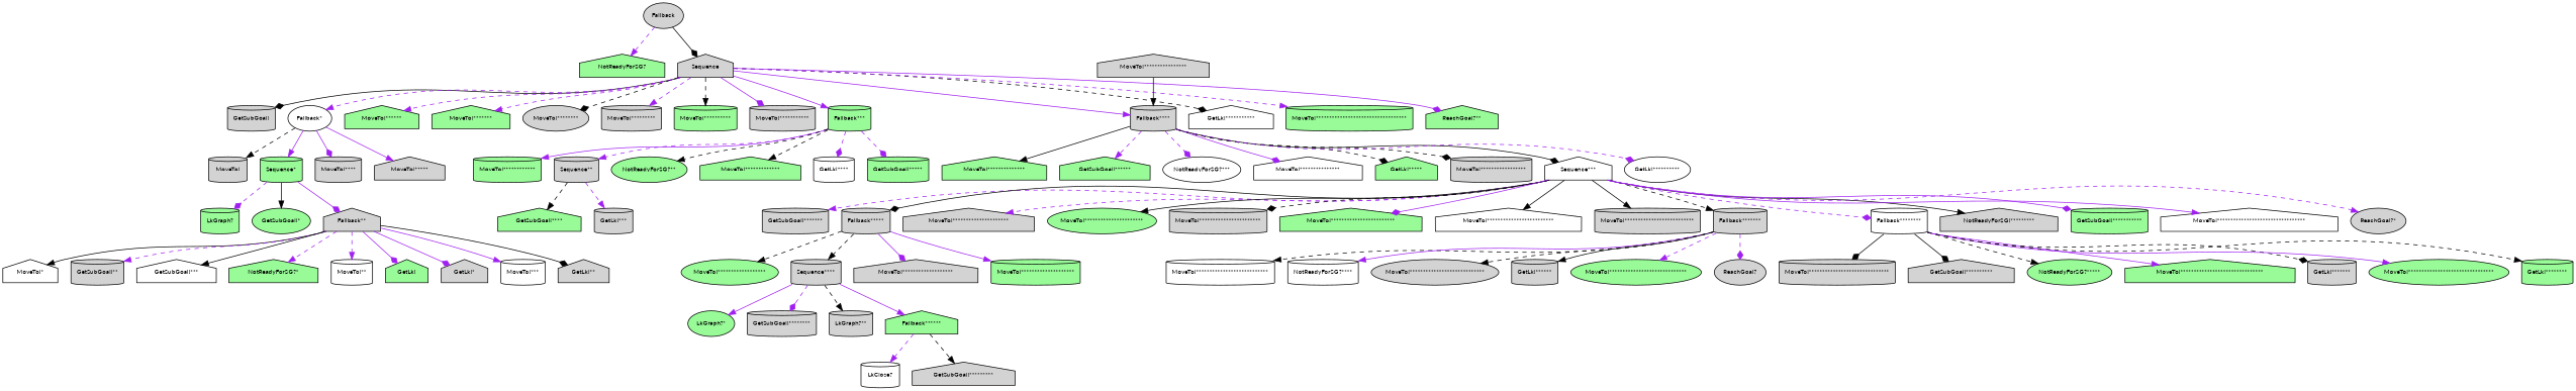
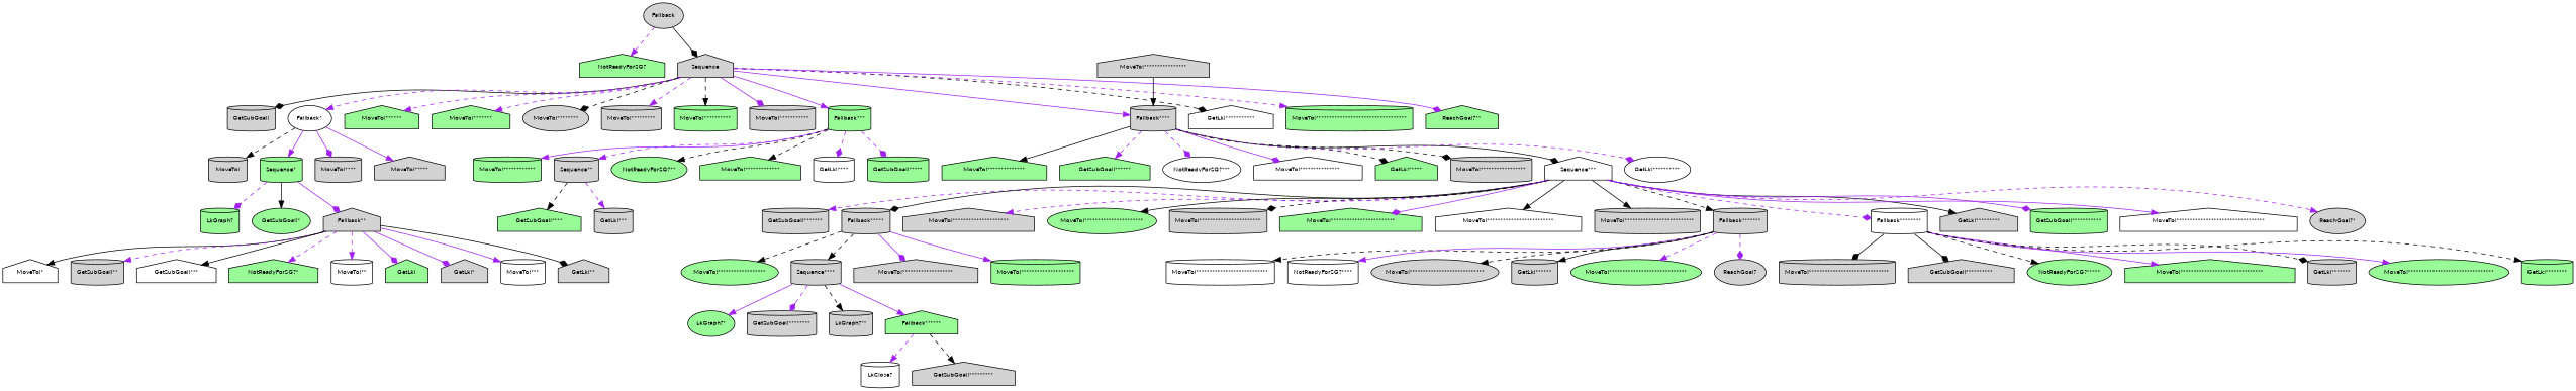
  digraph {
    fontname=Lato
    ordering=out
    node [fillcolor=lightgrey fontcolor=black fontname=Lato fontsize=9 shape=cylinder style=filled]
    edge [arrowhead=normal color=purple fontname=Lato style=dashed]
    n1 [label=Fallback shape=ellipse]
    n2 [fillcolor=palegreen label="NotReadyForSG?" shape=house]
    n3 [label=Sequence shape=house]
    n4 [label="GetSubGoal!"]
    n5 [fillcolor=white label="Fallback*" shape=ellipse]
    n6 [fillcolor=palegreen label="MoveTo!******" shape=house]
    n7 [fillcolor=palegreen label="MoveTo!*******" shape=house]
    n8 [label="MoveTo!********" shape=ellipse]
    n9 [label="MoveTo!*********"]
    n10 [fillcolor=palegreen label="MoveTo!**********"]
    n11 [label="MoveTo!***********"]
    n12 [fillcolor=palegreen label="Fallback***"]
    n13 [label="Fallback****"]
    n14 [fillcolor=white label="GetLk!***********" shape=house]
    n15 [fillcolor=palegreen label="MoveTo!**********************************"]
    n16 [fillcolor=palegreen label="ReachGoal?**" shape=house]
    n17 [label="MoveTo!"]
    n18 [fillcolor=palegreen label="Sequence*"]
    n19 [label="MoveTo!****"]
    n20 [label="MoveTo!*****" shape=house]
    n21 [fillcolor=palegreen label="MoveTo!************"]
    n22 [label="Sequence**"]
    n23 [fillcolor=palegreen label="NotReadyForSG?**" shape=ellipse]
    n24 [fillcolor=palegreen label="MoveTo!*************" shape=house]
    n25 [fillcolor=white label="GetLk!****"]
    n26 [fillcolor=palegreen label="GetSubGoal!*****"]
    n27 [fillcolor=palegreen label="MoveTo!**************" shape=house]
    n28 [fillcolor=palegreen label="GetSubGoal!******" shape=house]
    n29 [fillcolor=white label="NotReadyForSG?***" shape=ellipse]
    n30 [fillcolor=white label="MoveTo!***************" shape=house]
    n31 [fillcolor=palegreen label="GetLk!*****" shape=house]
    n32 [label="MoveTo!*****************"]
    n33 [fillcolor=white label="Sequence***" shape=house]
    n34 [fillcolor=white label="GetLk!**********" shape=ellipse]
    n35 [fillcolor=palegreen label="LkGraph?"]
    n36 [fillcolor=palegreen label="GetSubGoal!*" shape=ellipse]
    n37 [label="Fallback**" shape=house]
    n38 [fillcolor=white label="MoveTo!*" shape=house]
    n39 [label="GetSubGoal!**"]
    n40 [fillcolor=white label="GetSubGoal!***" shape=house]
    n41 [fillcolor=palegreen label="NotReadyForSG?*" shape=house]
    n42 [fillcolor=white label="MoveTo!**"]
    n43 [fillcolor=palegreen label="GetLk!" shape=house]
    n44 [label="GetLk!*" shape=house]
    n45 [fillcolor=white label="MoveTo!***"]
    n46 [label="GetLk!**" shape=house]
    n47 [fillcolor=palegreen label="GetSubGoal!****" shape=house]
    n48 [label="GetLk!***"]
    n49 [label="MoveTo!****************" shape=house]
    n50 [label="GetSubGoal!*******"]
    n51 [label="Fallback*****"]
    n52 [label="MoveTo!*********************" shape=house]
    n53 [fillcolor=palegreen label="MoveTo!**********************" shape=ellipse]
    n54 [label="MoveTo!***********************"]
    n55 [fillcolor=palegreen label="MoveTo!************************" shape=house]
    n56 [fillcolor=white label="MoveTo!*************************" shape=house]
    n57 [label="MoveTo!**************************"]
    n58 [label="Fallback*******"]
    n59 [fillcolor=white label="Fallback********"]
-   n60 [label="NotReadyForSG!*********" shape=house]
+   n60 [label="GetLk!*********" shape=house]
    n61 [fillcolor=palegreen label="GetSubGoal!***********"]
    n62 [fillcolor=white label="MoveTo!*********************************" shape=house]
    n63 [label="ReachGoal?*" shape=ellipse]
    n64 [fillcolor=palegreen label="MoveTo!******************" shape=ellipse]
    n65 [label="Sequence****"]
    n66 [label="MoveTo!*******************" shape=house]
    n67 [fillcolor=palegreen label="MoveTo!********************"]
    n68 [fillcolor=white label="MoveTo!***************************"]
    n69 [fillcolor=white label="NotReadyForSG?****"]
    n70 [label="MoveTo!****************************" shape=ellipse]
    n71 [label="GetLk!******"]
    n72 [fillcolor=palegreen label="MoveTo!*****************************" shape=ellipse]
    n73 [label="ReachGoal?" shape=ellipse]
    n74 [label="MoveTo!******************************"]
    n75 [label="GetSubGoal!**********" shape=house]
    n76 [fillcolor=palegreen label="NotReadyForSG?*****" shape=ellipse]
    n77 [fillcolor=palegreen label="MoveTo!*******************************" shape=house]
    n78 [label="GetLk!*******"]
    n79 [fillcolor=palegreen label="MoveTo!********************************" shape=ellipse]
    n80 [fillcolor=palegreen label="GetLk!********"]
    n81 [fillcolor=palegreen label="LkGraph?*" shape=ellipse]
    n82 [label="GetSubGoal!********"]
    n83 [label="LkGraph?**"]
    n84 [fillcolor=palegreen label="Fallback******" shape=house]
    n85 [fillcolor=white label="LkClose?"]
    n86 [label="GetSubGoal!*********" shape=house]
    n1 -> n2
    n1 -> n3 [arrowhead=diamond color=black style=solid]
    n3 -> n4 [arrowhead=diamond color=black style=solid]
    n3 -> n5
    n3 -> n6
    n3 -> n7
    n3 -> n8 [arrowhead=diamond color=black]
    n3 -> n9
    n3 -> n10 [color=black]
    n3 -> n11 [arrowhead=diamond style=solid]
    n3 -> n12 [style=solid]
    n3 -> n13 [style=solid]
    n3 -> n14 [arrowhead=diamond color=black]
    n3 -> n15
    n3 -> n16 [arrowhead=diamond style=solid]
    n5 -> n17 [color=black]
    n5 -> n18 [style=solid]
    n5 -> n19 [arrowhead=diamond style=solid]
    n5 -> n20 [style=solid]
    n12 -> n21 [style=solid]
    n12 -> n22
    n12 -> n23 [color=black]
    n12 -> n24 [color=black]
    n12 -> n25 [arrowhead=diamond]
    n12 -> n26 [arrowhead=diamond]
    n13 -> n27 [color=black style=solid]
    n13 -> n28
    n13 -> n29 [arrowhead=diamond]
    n13 -> n30 [arrowhead=diamond style=solid]
    n13 -> n31 [arrowhead=diamond color=black]
    n13 -> n32 [arrowhead=diamond color=black]
    n13 -> n33 [arrowhead=diamond color=black style=solid]
    n13 -> n34 [arrowhead=diamond]
    n18 -> n35 [arrowhead=diamond]
    n18 -> n36 [color=black style=solid]
    n18 -> n37 [arrowhead=diamond style=solid]
    n22 -> n47 [color=black]
    n22 -> n48
    n33 -> n50
    n33 -> n51 [arrowhead=diamond color=black style=solid]
    n33 -> n52
    n33 -> n53 [color=black style=solid]
    n33 -> n54 [arrowhead=diamond color=black]
    n33 -> n55 [arrowhead=diamond style=solid]
    n33 -> n56 [color=black style=solid]
    n33 -> n57 [color=black style=solid]
    n33 -> n58 [color=black]
    n33 -> n59 [arrowhead=diamond]
    n33 -> n60 [color=black style=solid]
    n33 -> n61 [arrowhead=diamond style=solid]
    n33 -> n62 [style=solid]
    n33 -> n63
    n37 -> n38 [color=black style=solid]
    n37 -> n39
    n37 -> n40 [color=black style=solid]
    n37 -> n41
    n37 -> n42
    n37 -> n43 [arrowhead=diamond style=solid]
    n37 -> n44 [arrowhead=diamond style=solid]
    n37 -> n45 [style=solid]
    n37 -> n46 [arrowhead=diamond color=black style=solid]
    n49 -> n13 [color=black style=solid]
    n51 -> n64 [color=black]
    n51 -> n65 [color=black]
    n51 -> n66 [arrowhead=diamond style=solid]
    n51 -> n67 [style=solid]
    n58 -> n68 [color=black]
    n58 -> n69 [style=solid]
    n58 -> n70 [color=black]
    n58 -> n71 [color=black style=solid]
    n58 -> n72
    n58 -> n73 [arrowhead=diamond]
    n59 -> n74 [arrowhead=diamond color=black style=solid]
    n59 -> n75 [arrowhead=diamond color=black style=solid]
    n59 -> n76 [color=black]
    n59 -> n77 [style=solid]
    n59 -> n78 [arrowhead=diamond color=black]
    n59 -> n79 [style=solid]
    n59 -> n80 [color=black]
    n65 -> n81 [style=solid]
    n65 -> n82 [arrowhead=diamond]
    n65 -> n83 [color=black]
    n65 -> n84 [style=solid]
    n84 -> n85
    n84 -> n86 [color=black]
  }
